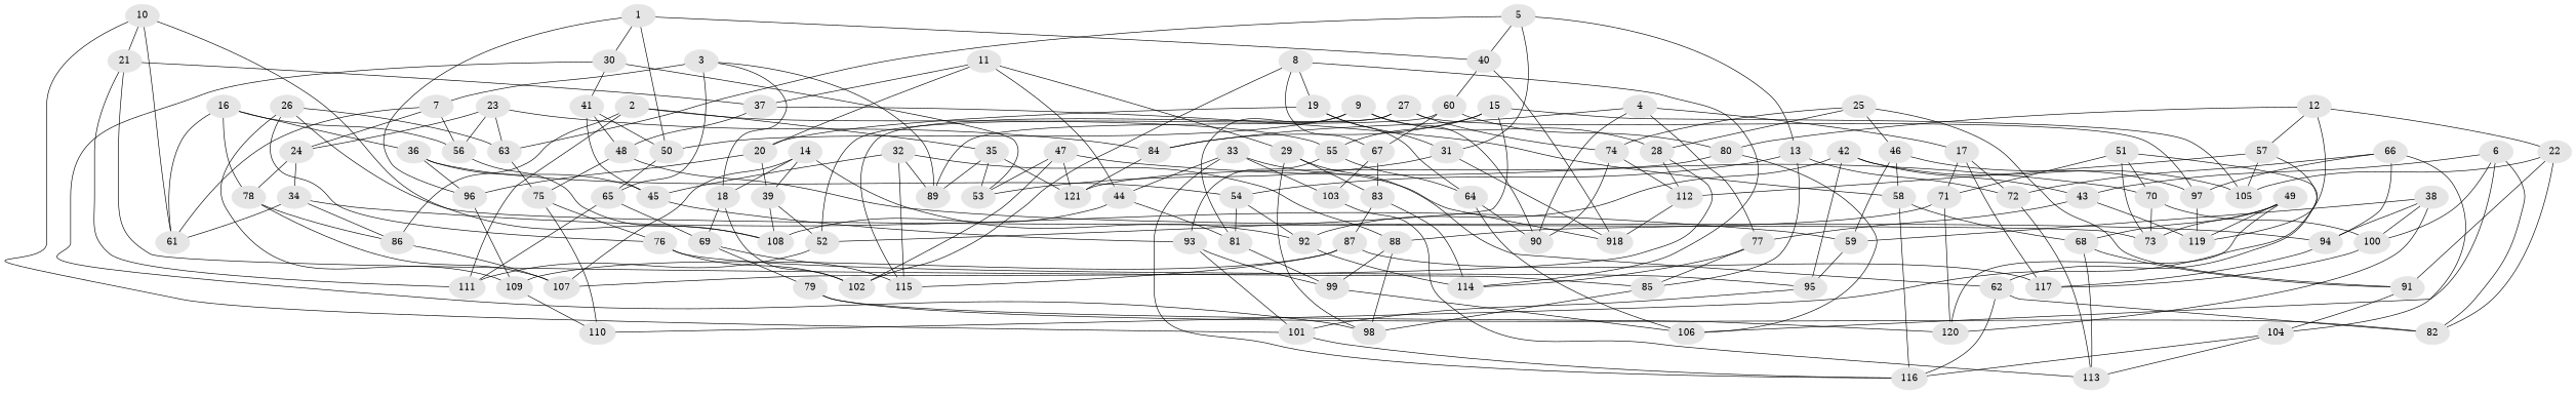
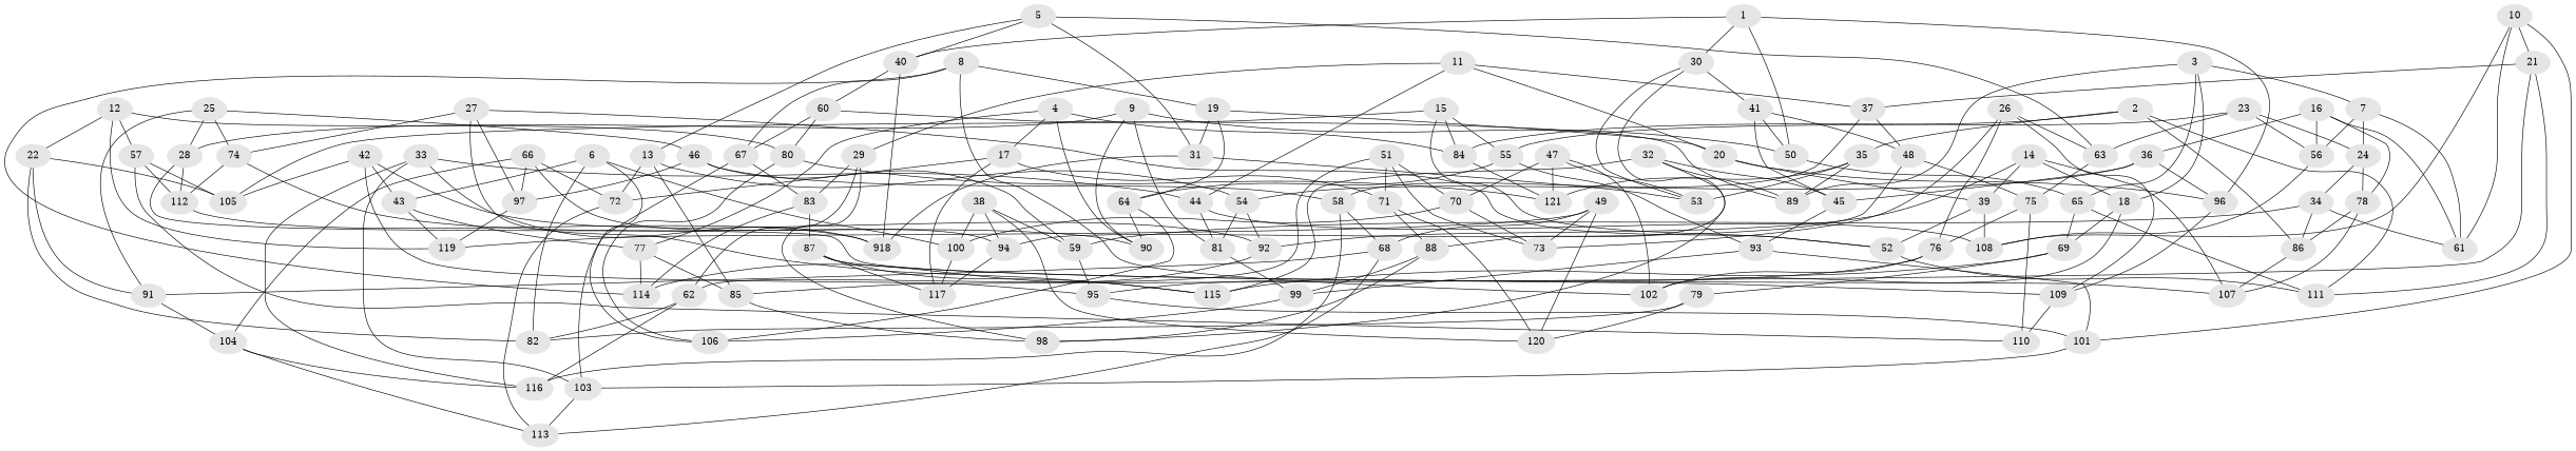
  graph {
    node [color=gray90 style=filled]
    1
    30
    40
    50
    96
    98
    41
    53
    n9 [label=918]
    60
    65
    109
    2
    35
    55
    86
    111
    89
    121
    64
    93
    107
    3
    7
    18
    24
    56
    61
    102
    69
    4
    17
    77
    84
    90
    72
    71
    117
    114
    85
    5
    13
    31
    63
    54
    75
    6
    43
    82
    100
    106
    119
    78
    34
    108
    8
    19
    67
    20
    83
    103
    9
    28
    81
    112
    99
    10
    21
    101
    37
    11
    29
    44
    39
    62
    48
    58
    12
    22
    57
    80
    105
    91
    110
    92
    113
    14
    52
    15
    16
    36
    45
    88
    120
    115
    79
    104
    23
    59
    25
    46
    74
    97
    26
    73
    76
    95
    27
    116
    87
    32
    33
    94
    68
    38
    42
    47
    70
    49
    51
    66
    1 -- 30
    1 -- 40
    1 -- 50
    1 -- 96
    30 -- 98
    30 -- 41
    30 -- 53
    40 -- n9
    40 -- 60
    50 -- 65
    96 -- 109
    41 -- 50
    41 -- 48
    41 -- 45
    60 -- 89
    60 -- 67
    60 -- 80
    65 -- 111
    65 -- 69
    109 -- 110
    2 -- 35
    2 -- 55
    2 -- 86
    2 -- 111
    35 -- 53
    35 -- 89
    35 -- 121
    55 -- 64
    55 -- 93
    86 -- 107
    64 -- 90
    64 -- 106
    93 -- 99
    93 -- 101
    3 -- 65
    3 -- 89
    3 -- 7
    3 -- 18
    7 -- 24
    7 -- 56
    7 -- 61
    18 -- 102
    18 -- 69
    24 -- 78
    24 -- 34
    56 -- 108
    69 -- 115
    69 -- 79
    4 -- 17
    4 -- 77
    4 -- 84
    4 -- 90
    17 -- 72
    17 -- 71
    17 -- 117
    77 -- 114
    77 -- 85
    84 -- 121
    72 -- 113
    71 -- 88
    71 -- 120
    85 -- 98
    5 -- 40
    5 -- 13
    5 -- 31
    5 -- 63
    13 -- 72
    13 -- 85
    13 -- 54
    31 -- 53
    31 -- n9
    63 -- 75
    54 -- 81
    54 -- 92
    75 -- 110
    75 -- 76
    6 -- 43
    6 -- 82
    6 -- 100
    6 -- 106
    43 -- 77
    43 -- 119
    100 -- 117
    78 -- 86
    78 -- 107
    34 -- 86
    34 -- 61
    34 -- 59
    8 -- 102
    8 -- 114
    8 -- 19
    8 -- 67
    19 -- 64
    19 -- 31
    19 -- 20
    67 -- 83
    67 -- 103
    20 -- 96
    20 -- 39
    83 -- 114
    83 -- 87
    103 -- 113
    9 -- 50
    9 -- 90
    9 -- 28
    9 -- 81
    28 -- 107
    28 -- 112
    81 -- 99
    112 -- n9
    99 -- 106
    10 -- 61
    10 -- 108
    10 -- 21
    10 -- 101
    21 -- 111
    21 -- 85
    21 -- 37
-   101 -- 116
+   101 -- 103
    37 -- 48
    37 -- 58
    11 -- 20
    11 -- 37
    11 -- 29
    11 -- 44
    29 -- 98
    29 -- 83
    29 -- 62
    44 -- 108
    44 -- 81
    39 -- 108
    39 -- 52
    62 -- 82
    62 -- 116
    48 -- 75
    48 -- 94
    58 -- 116
    58 -- 68
    12 -- 119
    12 -- 22
    12 -- 57
    12 -- 80
    22 -- 82
    22 -- 105
    22 -- 91
    57 -- 112
    57 -- 105
    57 -- 110
    80 -- 121
    80 -- 106
    91 -- 104
    92 -- 114
    14 -- 107
    14 -- 18
    14 -- 39
    14 -- 92
    52 -- 111
    15 -- 55
    15 -- 84
    15 -- 105
    15 -- 52
    16 -- 56
    16 -- 61
    16 -- 78
    16 -- 36
    36 -- 96
    36 -- 54
    36 -- 45
    45 -- 93
    88 -- 98
    88 -- 99
    79 -- 82
    79 -- 120
    104 -- 113
    104 -- 116
    23 -- 24
    23 -- 56
    23 -- 84
    23 -- 63
    59 -- 95
    25 -- 28
    25 -- 91
    25 -- 46
    25 -- 74
    46 -- 58
    46 -- 59
    46 -- 97
    74 -- 90
    74 -- 112
    97 -- 119
    26 -- 109
    26 -- 63
    26 -- 73
    26 -- 76
    76 -- 102
    76 -- 95
    95 -- 101
    27 -- 52
    27 -- 115
    27 -- 74
    27 -- 97
    87 -- 109
    87 -- 117
    87 -- 115
    32 -- 89
    32 -- 45
    32 -- 88
    32 -- 115
    33 -- n9
    33 -- 103
    33 -- 44
    33 -- 116
    94 -- 117
    68 -- 91
    68 -- 113
    38 -- 100
    38 -- 120
    38 -- 59
    38 -- 94
    42 -- 43
    42 -- 105
    42 -- 92
    42 -- 95
    47 -- 53
    47 -- 121
    47 -- 102
    47 -- 70
    70 -- 100
    70 -- 73
    49 -- 119
    49 -- 120
    49 -- 73
    49 -- 68
    51 -- 71
    51 -- 62
    51 -- 73
    51 -- 70
    66 -- 72
    66 -- 104
    66 -- 97
    66 -- 94
  }
